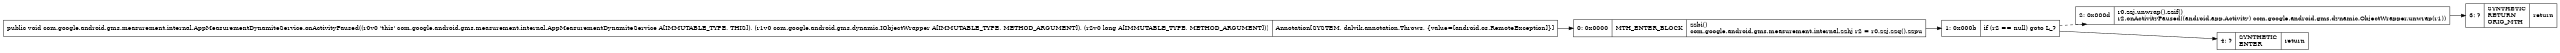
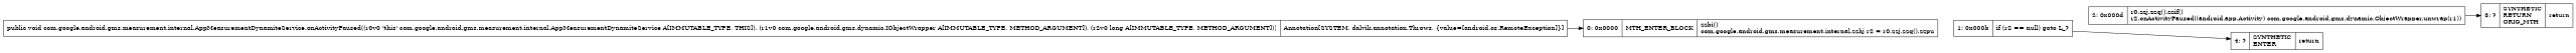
  digraph {
    rankdir=LR
    node [shape=record]
    n1 [label="{0\:\ 0x0000|MTH_ENTER_BLOCK\l|zzbi()\lcom.google.android.gms.measurement.internal.zzhj r2 = r0.zzj.zzq().zzpu\l}"]
    n2 [label="{1\:\ 0x000b|if (r2 == null) goto L_?\l}"]
-   n3 [label="{2\:\ 0x000d|r0.zzj.unwrap().zzif()\lr2.onActivityPaused((android.app.Activity) com.google.android.gms.dynamic.ObjectWrapper.unwrap(r1))\l}"]
+   n3 [label="{2\:\ 0x000d|r0.zzj.zzq().zzif()\lr2.onActivityPaused((android.app.Activity) com.google.android.gms.dynamic.ObjectWrapper.unwrap(r1))\l}"]
    n4 [label="{4\:\ ?|SYNTHETIC\lENTER\l|return\l}"]
    n5 [label="{3\:\ ?|SYNTHETIC\lRETURN\lORIG_MTH\l|return\l}"]
    n6 [label="{public void com.google.android.gms.measurement.internal.AppMeasurementDynamiteService.onActivityPaused((r0v0 'this' com.google.android.gms.measurement.internal.AppMeasurementDynamiteService A[IMMUTABLE_TYPE, THIS]), (r1v0 com.google.android.gms.dynamic.IObjectWrapper A[IMMUTABLE_TYPE, METHOD_ARGUMENT]), (r2v0 long A[IMMUTABLE_TYPE, METHOD_ARGUMENT]))  | Annotation[SYSTEM, dalvik.annotation.Throws, \{value=[android.os.RemoteException]\}]\l}"]
-   n1 -> n2
-   n2 -> n3 [style=dashed]
    n2 -> n4
    n3 -> n5
    n6 -> n1
  }
